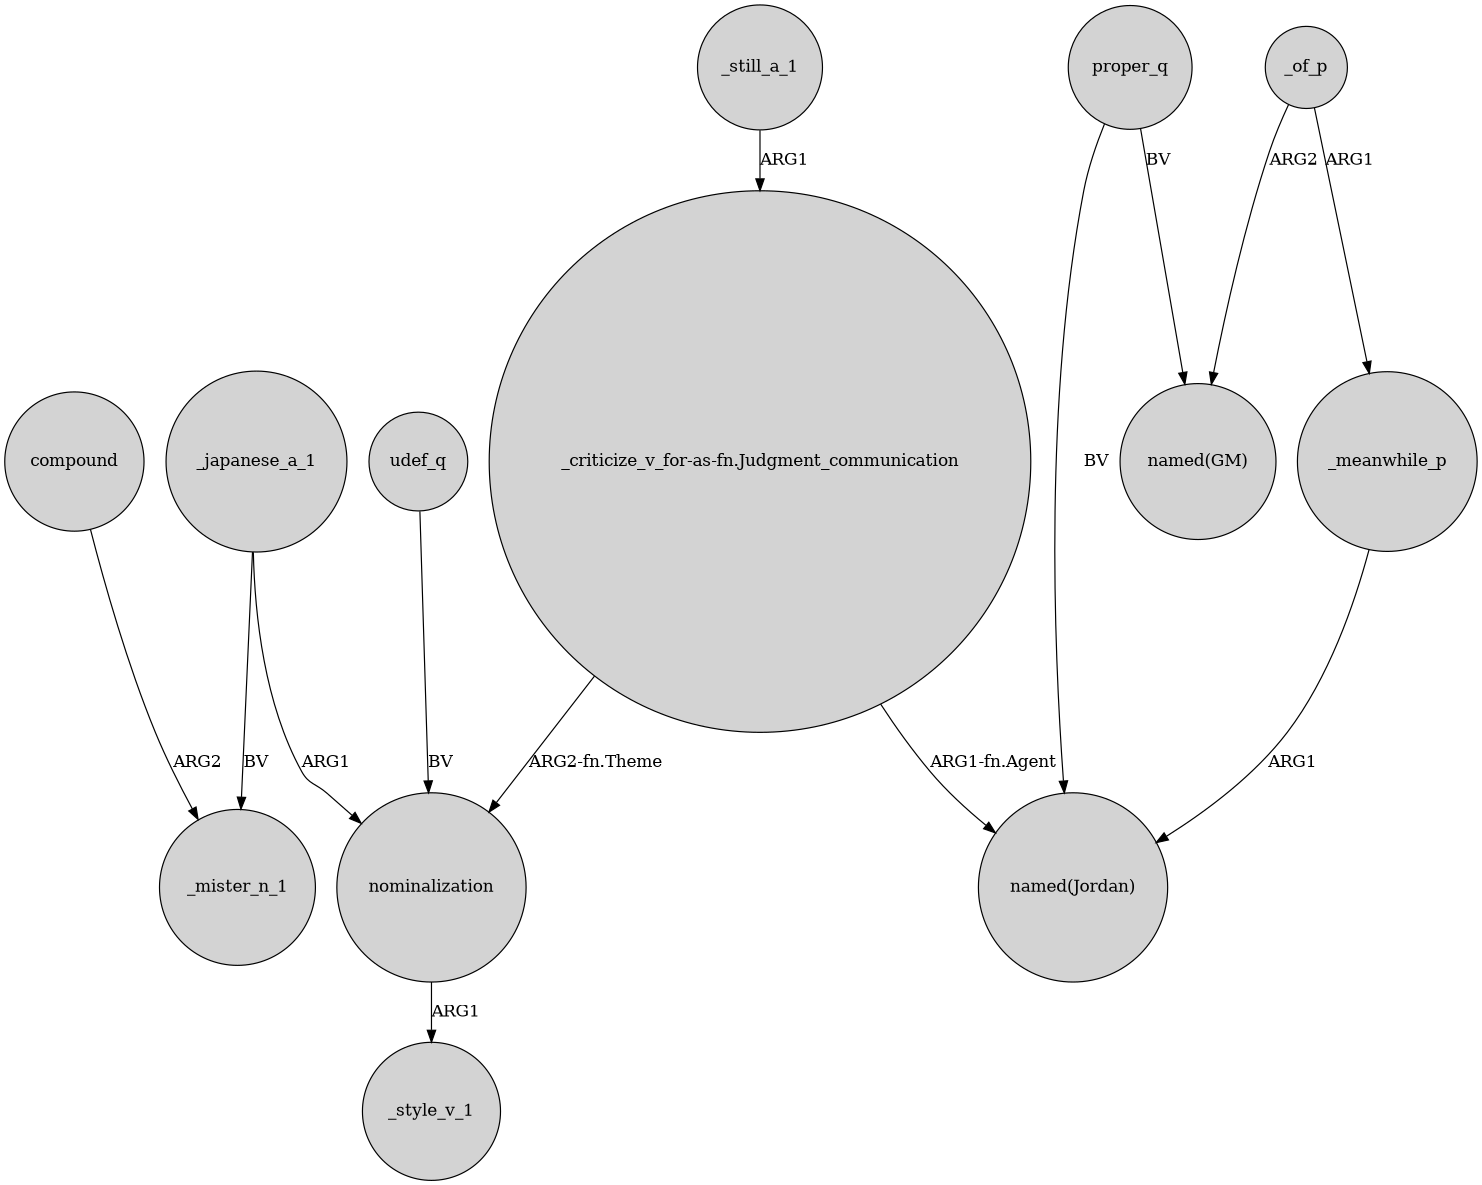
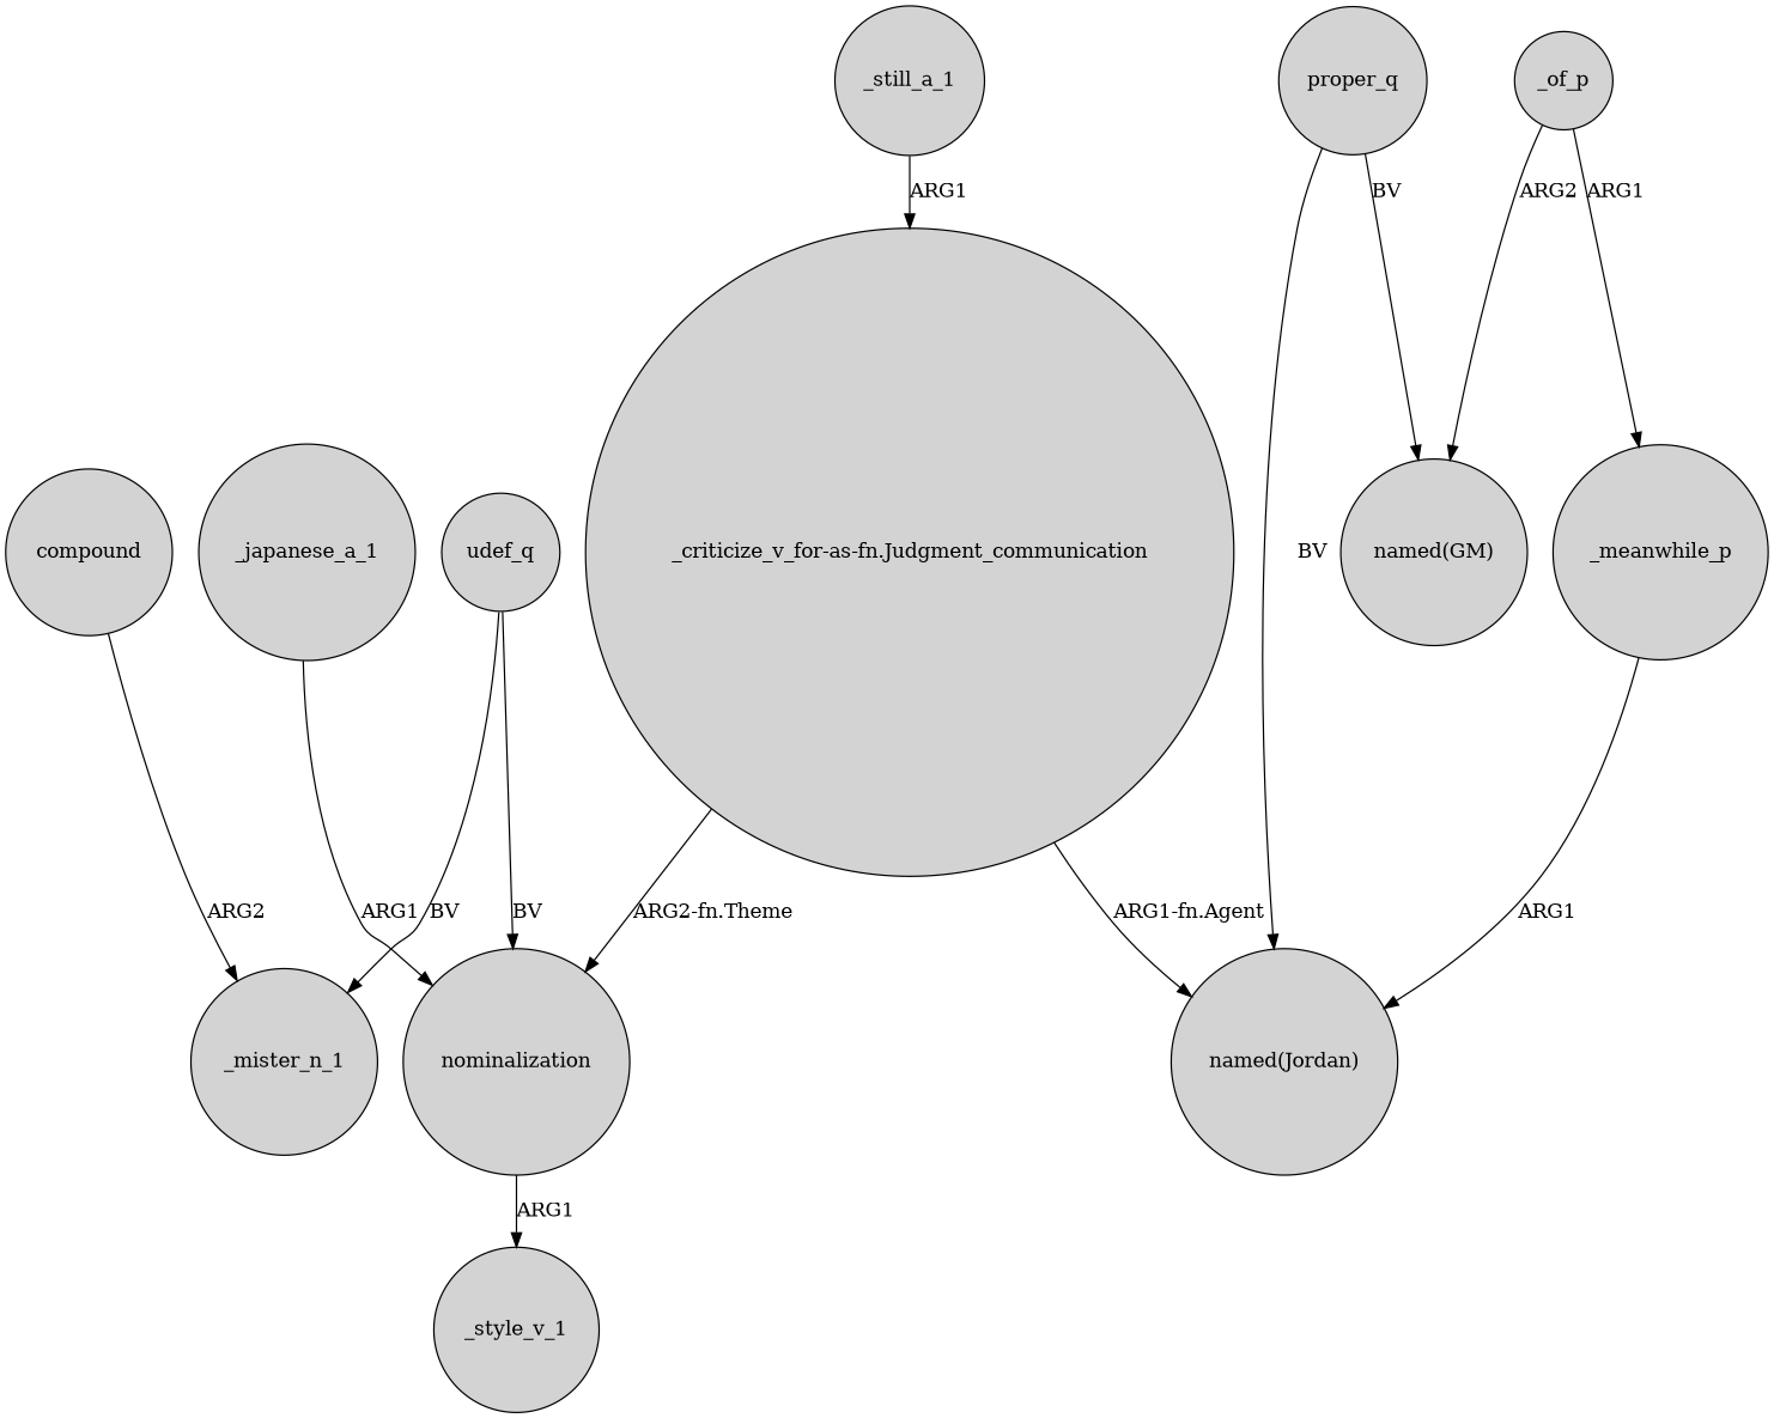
  digraph {
    node [shape=circle style=filled]
    udef_q
    _mister_n_1
    nominalization
    _style_v_1
    _japanese_a_1
    proper_q
    "named(GM)"
    "named(Jordan)"
    _of_p
    _meanwhile_p
    "_criticize_v_for-as-fn.Judgment_communication"
    compound
    _still_a_1
-   _japanese_a_1 -> _mister_n_1 [label=BV]
+   udef_q -> _mister_n_1 [label=BV]
    udef_q -> nominalization [label=BV]
    nominalization -> _style_v_1 [label=ARG1]
    _japanese_a_1 -> nominalization [label=ARG1]
    proper_q -> "named(GM)" [label=BV]
    proper_q -> "named(Jordan)" [label=BV]
    _of_p -> "named(GM)" [label=ARG2]
    _of_p -> _meanwhile_p [label=ARG1]
    _meanwhile_p -> "named(Jordan)" [label=ARG1]
    "_criticize_v_for-as-fn.Judgment_communication" -> nominalization [label="ARG2-fn.Theme"]
    "_criticize_v_for-as-fn.Judgment_communication" -> "named(Jordan)" [label="ARG1-fn.Agent"]
    compound -> _mister_n_1 [label=ARG2]
    _still_a_1 -> "_criticize_v_for-as-fn.Judgment_communication" [label=ARG1]
  }
